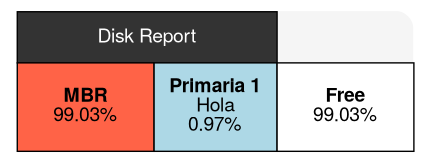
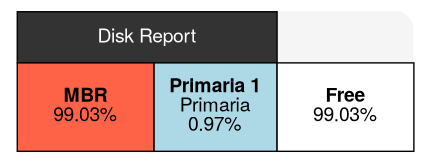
  digraph {
    rankdir=TB
-   n1 [fontname="Helvetica,Arial,sans-serif" label=<     <table border='0' cellborder='1' cellspacing='0' cellpadding='10' style='rounded' bgcolor='#F5F5F5'>       <tr>         <td colspan='2' bgcolor='#333333'><font color='white'>Disk Report</font></td>       </tr>       <tr>         <td width='99' bgcolor='#FF6347' align='center'><b>MBR</b><br/>99.03%</td>         <td width='0' bgcolor='#ADD8E6' align='center'><b>Primaria 1</b><br/>Hola<br/>0.97%</td>         <td width='99' bgcolor='#FFFFFF' align='center'><b>Free</b><br/>99.03%</td>       </tr>     </table>   > shape=none]
+   n1 [fontname="Helvetica,Arial,sans-serif" label=<     <table border='0' cellborder='1' cellspacing='0' cellpadding='10' style='rounded' bgcolor='#F5F5F5'>       <tr>         <td colspan='2' bgcolor='#333333'><font color='white'>Disk Report</font></td>       </tr>       <tr>         <td width='99' bgcolor='#FF6347' align='center'><b>MBR</b><br/>99.03%</td>         <td width='0' bgcolor='#ADD8E6' align='center'><b>Primaria 1</b><br/>Primaria<br/>0.97%</td>         <td width='99' bgcolor='#FFFFFF' align='center'><b>Free</b><br/>99.03%</td>       </tr>     </table>   > shape=none]
  }
